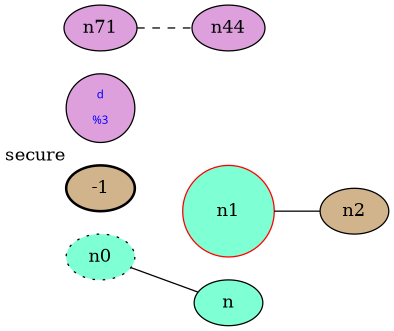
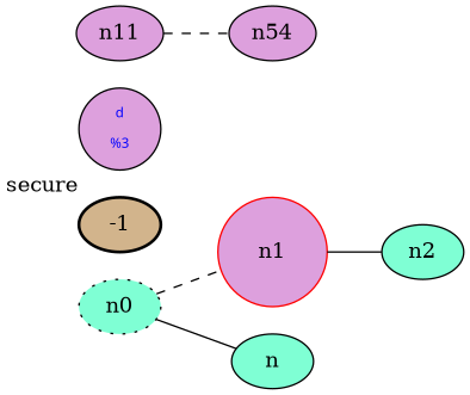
  graph {
    fontcolor=blue
    rankdir=LR
    node [fillcolor=aquamarine style=filled]
    edge [style=dashed]
    n0 [style="dotted,filled"]
-   n1 [color=red height=1 width=1]
+   n1 [color=red fillcolor=plum height=1 width=1]
    n
-   n2 [fillcolor=tan]
+   n2
    -1 [fillcolor=tan style="bold,filled" xlabel=secure]
    -52887 [fillcolor=plum fontcolor=blue fontname="comic sans" fontsize=9 label="d\n\l\G"]
-   n11 [fillcolor=plum label=n71]
-   n44 [fillcolor=plum]
+   n11 [fillcolor=plum]
+   n44 [fillcolor=plum label=n54]
+   n0 -- n1
    n0 -- n [style=""]
    n1 -- n2 [style=solid]
    n11 -- n44
  }
